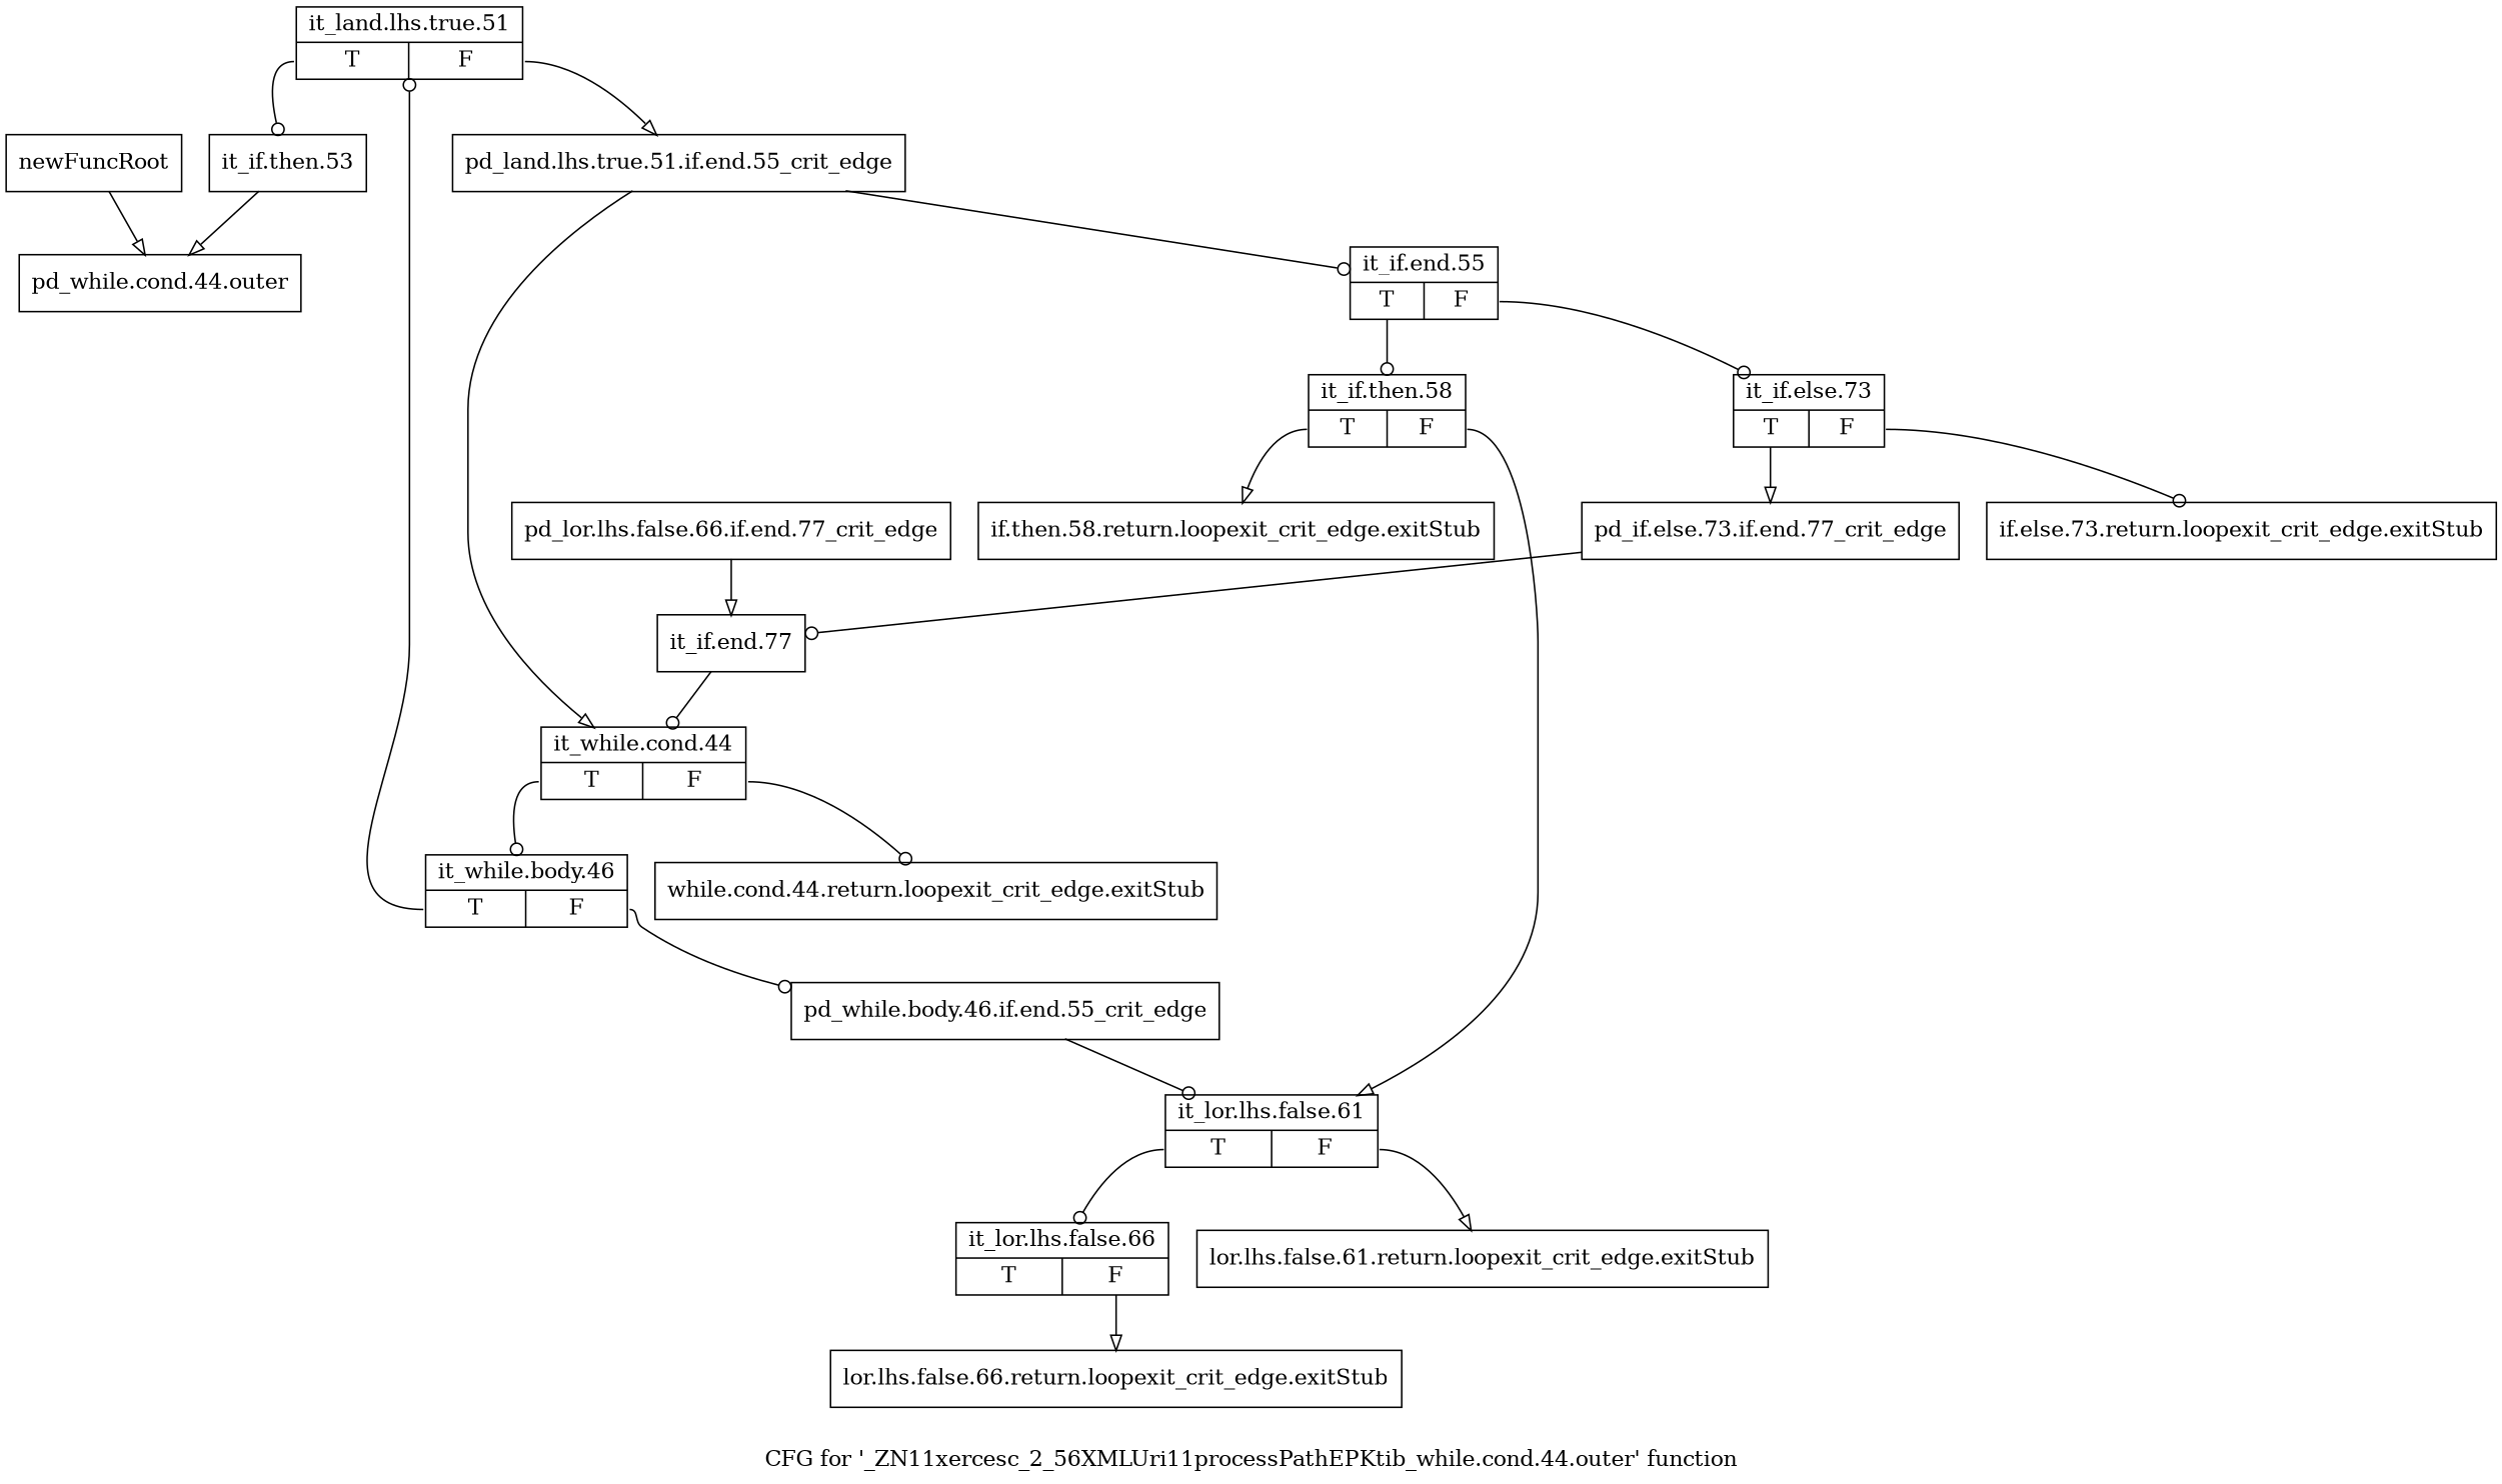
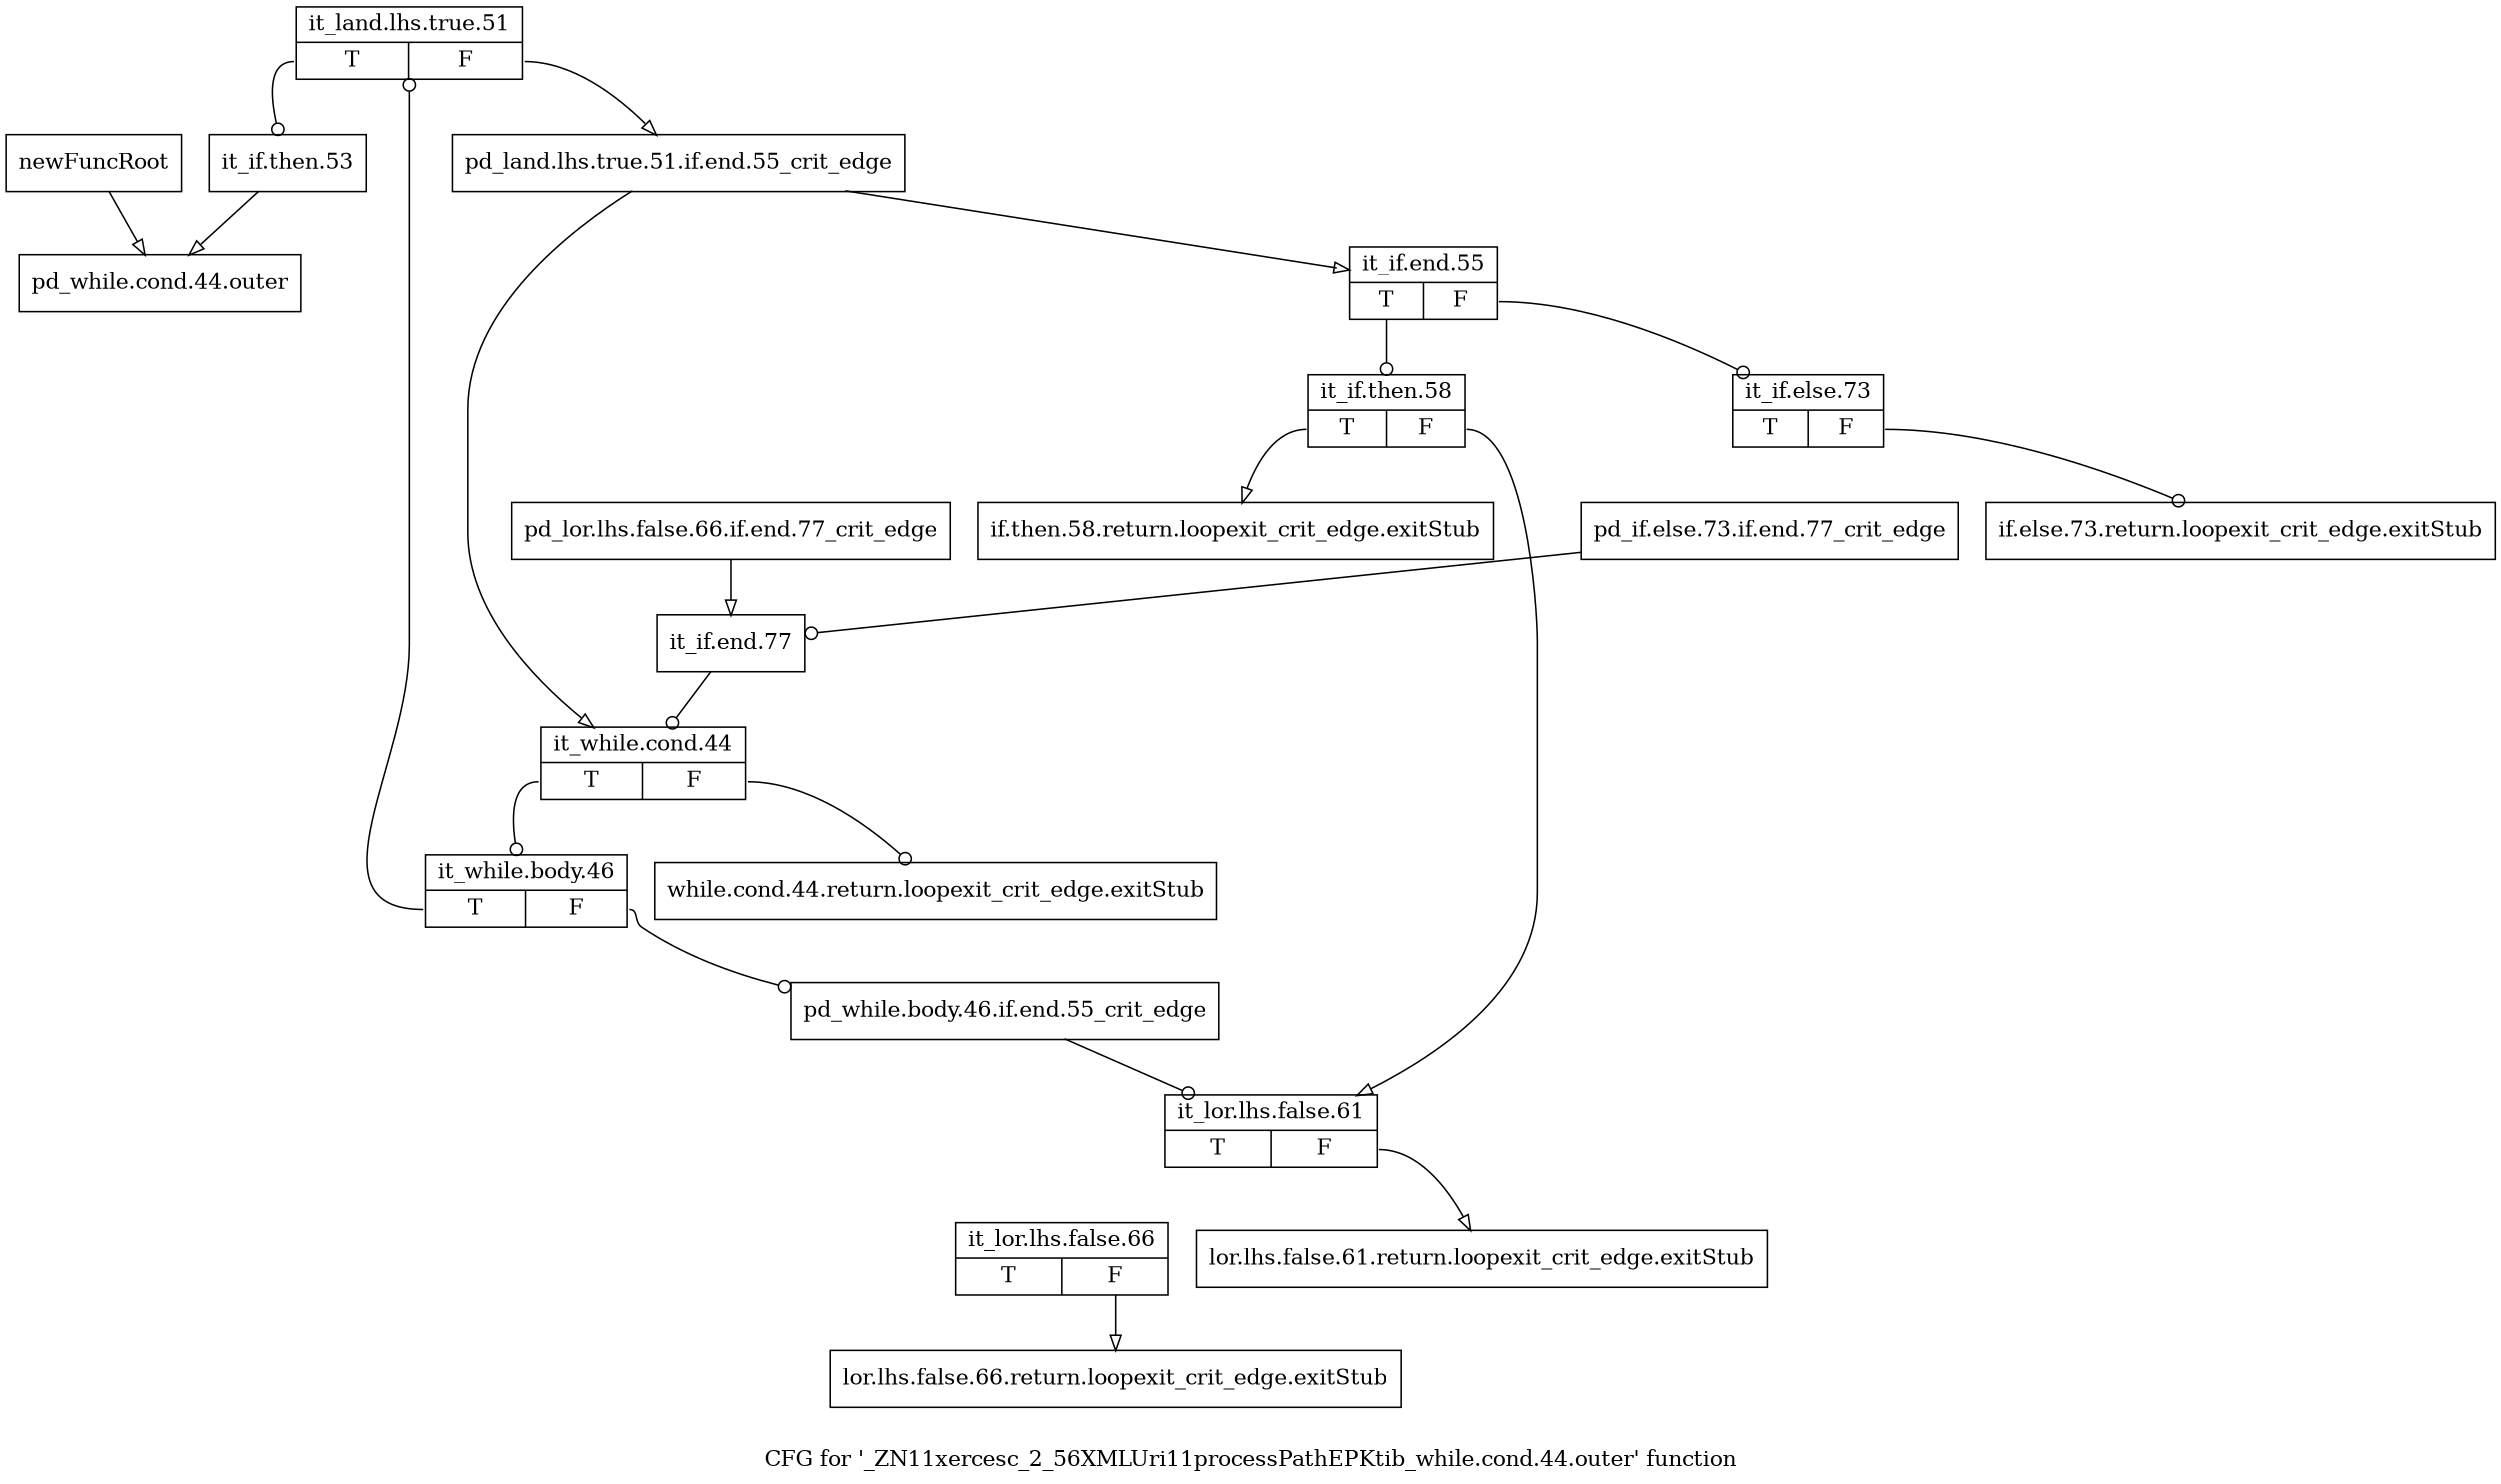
  digraph {
    label="CFG for '_ZN11xercesc_2_56XMLUri11processPathEPKtib_while.cond.44.outer' function"
    node [shape=record]
    edge [arrowhead=odot]
    n1 [label="{newFuncRoot}"]
    n2 [label="{pd_while.cond.44.outer}"]
    n3 [label="{it_while.cond.44|{<s0>T|<s1>F}}"]
    n4 [label="{while.cond.44.return.loopexit_crit_edge.exitStub}"]
    n5 [label="{it_while.body.46|{<s0>T|<s1>F}}"]
    n6 [label="{if.else.73.return.loopexit_crit_edge.exitStub}"]
    n7 [label="{if.then.58.return.loopexit_crit_edge.exitStub}"]
    n8 [label="{lor.lhs.false.61.return.loopexit_crit_edge.exitStub}"]
    n9 [label="{lor.lhs.false.66.return.loopexit_crit_edge.exitStub}"]
    n10 [label="{it_land.lhs.true.51|{<s0>T|<s1>F}}"]
    n11 [label="{pd_while.body.46.if.end.55_crit_edge}"]
    n12 [label="{it_if.then.53}"]
    n13 [label="{pd_land.lhs.true.51.if.end.55_crit_edge}"]
    n14 [label="{it_lor.lhs.false.61|{<s0>T|<s1>F}}"]
    n15 [label="{it_if.end.55|{<s0>T|<s1>F}}"]
    n16 [label="{it_if.then.58|{<s0>T|<s1>F}}"]
    n17 [label="{it_if.else.73|{<s0>T|<s1>F}}"]
    n18 [label="{pd_if.else.73.if.end.77_crit_edge}"]
    n19 [label="{it_lor.lhs.false.66|{<s0>T|<s1>F}}"]
    n20 [label="{it_if.end.77}"]
    n21 [label="{pd_lor.lhs.false.66.if.end.77_crit_edge}"]
    n1 -> n2 [arrowhead=onormal]
    n3 -> n4 [tailport=s1]
    n3 -> n5 [tailport=s0]
    n5 -> n10 [tailport=s0]
    n5 -> n11 [tailport=s1]
    n10 -> n12 [tailport=s0]
    n10 -> n13 [arrowhead=onormal tailport=s1]
    n11 -> n14
    n12 -> n2 [arrowhead=onormal]
    n13 -> n3 [arrowhead=onormal]
-   n13 -> n15
+   n13 -> n15 [arrowhead=onormal]
    n14 -> n8 [arrowhead=onormal tailport=s1]
-   n14 -> n19 [tailport=s0]
    n15 -> n16 [tailport=s0]
    n15 -> n17 [tailport=s1]
    n16 -> n7 [arrowhead=onormal tailport=s0]
    n16 -> n14 [arrowhead=onormal tailport=s1]
    n17 -> n6 [tailport=s1]
-   n17 -> n18 [arrowhead=onormal tailport=s0]
    n18 -> n20
    n19 -> n9 [arrowhead=onormal tailport=s1]
    n20 -> n3
    n21 -> n20 [arrowhead=onormal]
  }
